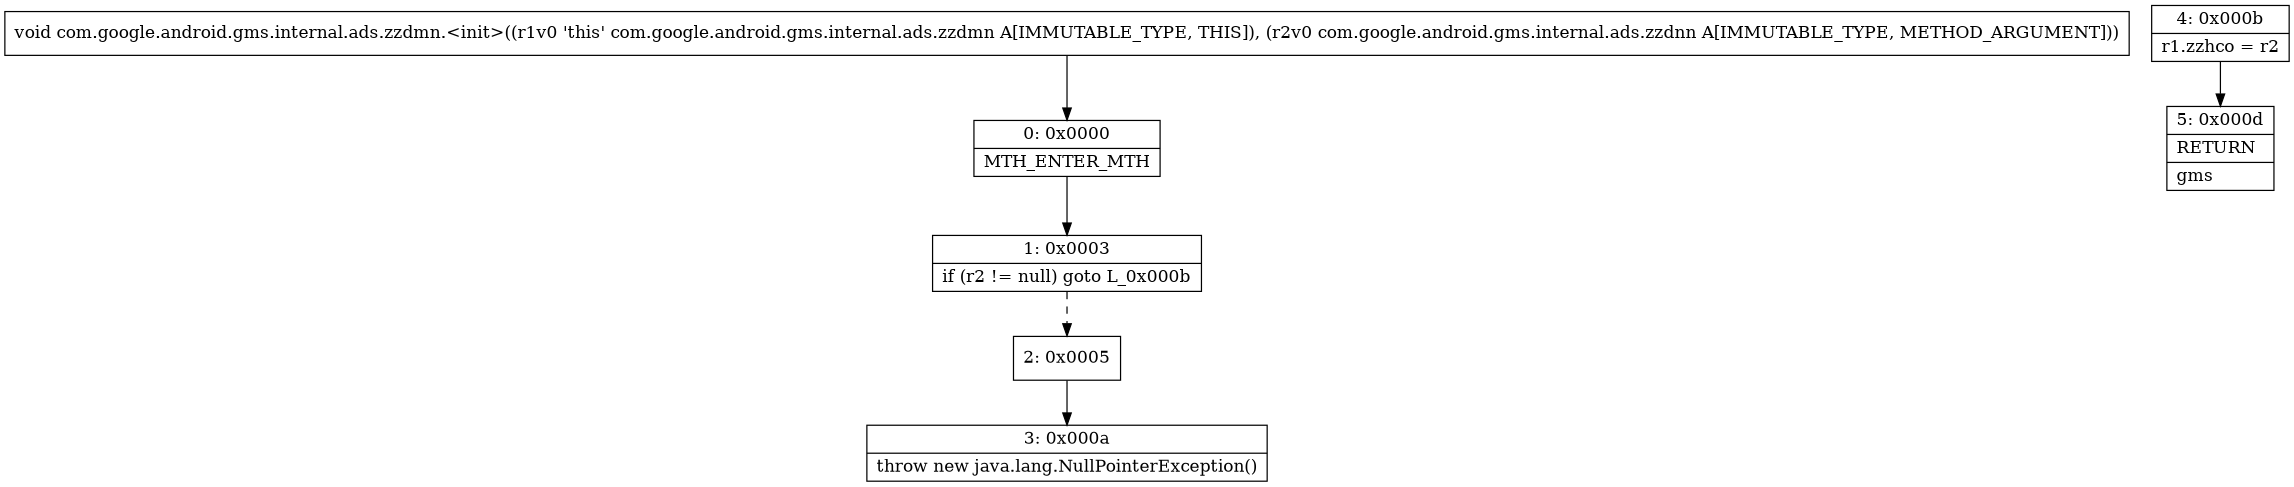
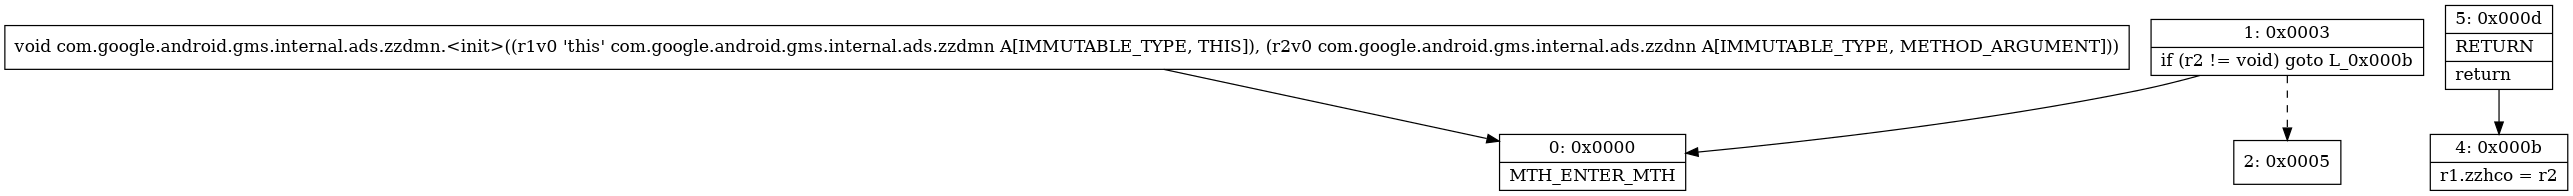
  digraph {
    node [shape=record]
    n1 [label="{0\:\ 0x0000|MTH_ENTER_MTH\l}"]
-   n2 [label="{1\:\ 0x0003|if (r2 != null) goto L_0x000b\l}"]
+   n2 [label="{1\:\ 0x0003|if (r2 != void) goto L_0x000b\l}"]
    n3 [label="{2\:\ 0x0005}"]
-   n4 [label="{3\:\ 0x000a|throw new java.lang.NullPointerException()\l}"]
    n5 [label="{4\:\ 0x000b|r1.zzhco = r2\l}"]
-   n6 [label="{5\:\ 0x000d|RETURN\l|gms\l}"]
+   n6 [label="{5\:\ 0x000d|RETURN\l|return\l}"]
    n7 [label="{void com.google.android.gms.internal.ads.zzdmn.\<init\>((r1v0 'this' com.google.android.gms.internal.ads.zzdmn A[IMMUTABLE_TYPE, THIS]), (r2v0 com.google.android.gms.internal.ads.zzdnn A[IMMUTABLE_TYPE, METHOD_ARGUMENT])) }"]
-   n1 -> n2
+   n2 -> n1
    n2 -> n3 [style=dashed]
-   n3 -> n4
-   n5 -> n6
+   n6 -> n5
    n7 -> n1
  }
